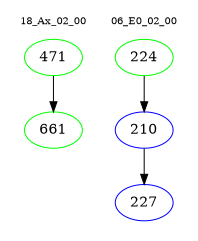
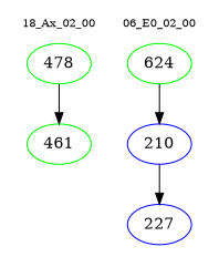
  digraph {
    node [color=green]
    edge [color=black]
-   n1 [label=471]
-   n2 [label=661]
-   n3 [label=224]
+   n1 [label=478]
+   n2 [label=461]
+   n3 [label=624]
    n4 [color=blue label=210]
    n5 [color=blue label=227]
    subgraph cluster_1 {
      color=white
      fontsize=10
      label="18_Ax_02_00"
      n1
      n2
    }
    subgraph cluster_2 {
      color=white
      fontsize=10
      label="06_E0_02_00"
      n3
      n4
      n5
    }
    n1 -> n2
    n3 -> n4
    n4 -> n5
  }
